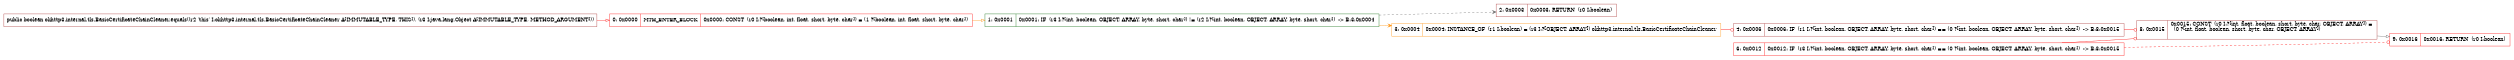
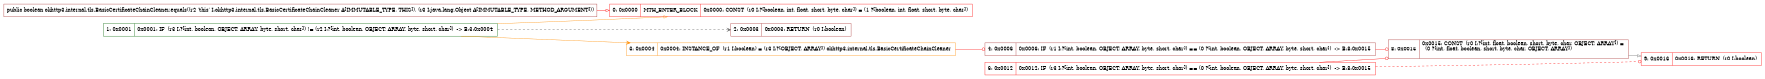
  digraph {
    rankdir=LR
    node [color=brown shape=record]
    edge [arrowhead=odot color=red]
    n1 [color=red label="{0\:\ 0x0000|MTH_ENTER_BLOCK\l|0x0000: CONST  (r0 I:?[boolean, int, float, short, byte, char]) = (1 ?[boolean, int, float, short, byte, char]) \l}"]
    n2 [color=darkgreen label="{1\:\ 0x0001|0x0001: IF  (r3 I:?[int, boolean, OBJECT, ARRAY, byte, short, char]) != (r2 I:?[int, boolean, OBJECT, ARRAY, byte, short, char])  \-\> B:3:0x0004 \l}"]
    n3 [label="{2\:\ 0x0003|0x0003: RETURN  (r0 I:boolean) \l}"]
    n4 [color=darkorange label="{3\:\ 0x0004|0x0004: INSTANCE_OF  (r1 I:boolean) = (r3 I:?[OBJECT, ARRAY]) okhttp3.internal.tls.BasicCertificateChainCleaner \l}"]
    n5 [label="{4\:\ 0x0006|0x0006: IF  (r1 I:?[int, boolean, OBJECT, ARRAY, byte, short, char]) == (0 ?[int, boolean, OBJECT, ARRAY, byte, short, char])  \-\> B:8:0x0015 \l}"]
    n6 [label="{8\:\ 0x0015|0x0015: CONST  (r0 I:?[int, float, boolean, short, byte, char, OBJECT, ARRAY]) = \l  (0 ?[int, float, boolean, short, byte, char, OBJECT, ARRAY])\l \l}"]
    n7 [color=red label="{9\:\ 0x0016|0x0016: RETURN  (r0 I:boolean) \l}"]
    n8 [color=red label="{6\:\ 0x0012|0x0012: IF  (r3 I:?[int, boolean, OBJECT, ARRAY, byte, short, char]) == (0 ?[int, boolean, OBJECT, ARRAY, byte, short, char])  \-\> B:8:0x0015 \l}"]
    n9 [label="{public boolean okhttp3.internal.tls.BasicCertificateChainCleaner.equals((r2 'this' I:okhttp3.internal.tls.BasicCertificateChainCleaner A[IMMUTABLE_TYPE, THIS]), (r3 I:java.lang.Object A[IMMUTABLE_TYPE, METHOD_ARGUMENT])) }"]
-   n1 -> n2 [arrowhead=onormal color=darkorange]
+   n2 -> n1 [arrowhead=onormal color=darkorange]
    n2 -> n3 [arrowhead=vee color=gray40 style=dashed]
    n2 -> n4 [arrowhead=vee color=darkorange]
    n4 -> n5
    n5 -> n6
    n6 -> n7 [arrowhead=onormal color=gray40]
    n8 -> n6
    n8 -> n7 [style=dashed]
    n9 -> n1 [arrowhead=onormal]
  }
